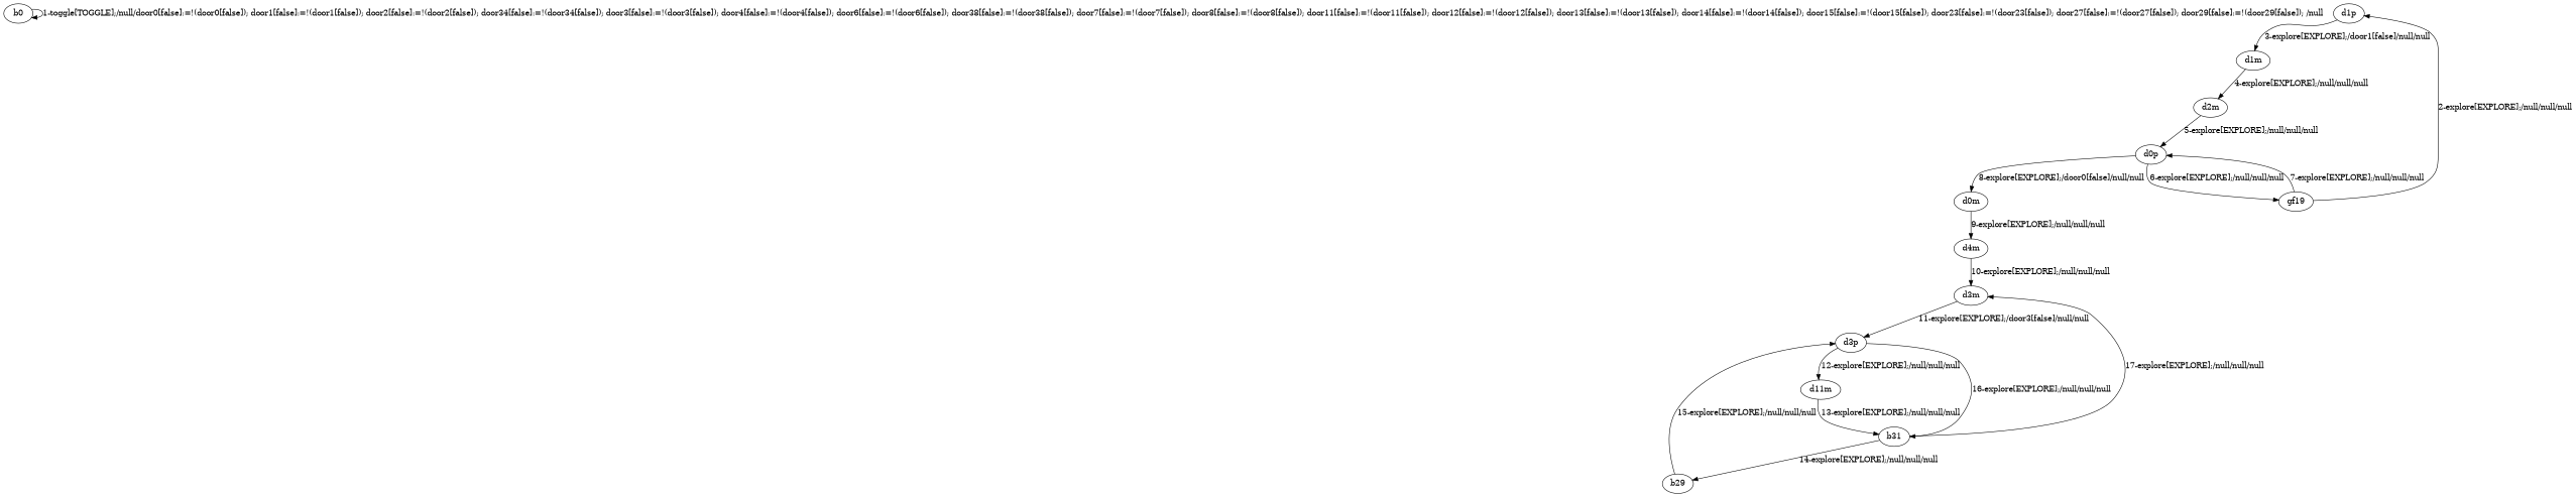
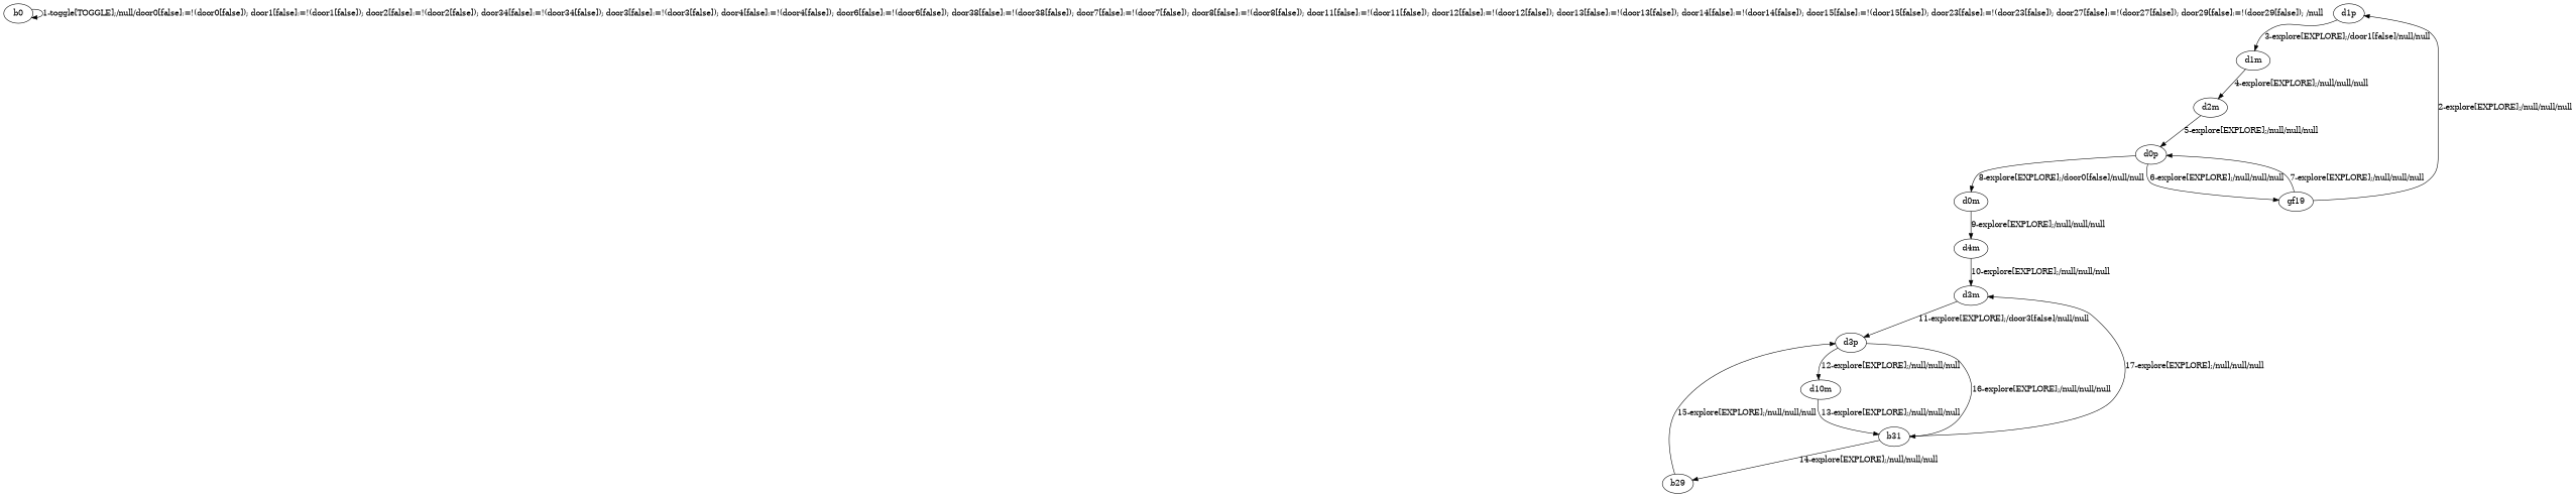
  digraph {
    b0
    d1p
    d1m
    d2m
    d0p
    gf19
    d0m
    d4m
    d3m
    d3p
-   d10m [label=d11m]
+   d10m
    b31
    b29
    b0 -> b0 [label="1-toggle[TOGGLE];/null/door0[false]:=!(door0[false]); door1[false]:=!(door1[false]); door2[false]:=!(door2[false]); door34[false]:=!(door34[false]); door3[false]:=!(door3[false]); door4[false]:=!(door4[false]); door6[false]:=!(door6[false]); door38[false]:=!(door38[false]); door7[false]:=!(door7[false]); door8[false]:=!(door8[false]); door11[false]:=!(door11[false]); door12[false]:=!(door12[false]); door13[false]:=!(door13[false]); door14[false]:=!(door14[false]); door15[false]:=!(door15[false]); door23[false]:=!(door23[false]); door27[false]:=!(door27[false]); door29[false]:=!(door29[false]); /null"]
    d1p -> d1m [label="3-explore[EXPLORE];/door1[false]/null/null"]
    d1m -> d2m [label="4-explore[EXPLORE];/null/null/null"]
    d2m -> d0p [label="5-explore[EXPLORE];/null/null/null"]
    d0p -> gf19 [label="6-explore[EXPLORE];/null/null/null"]
    d0p -> d0m [label="8-explore[EXPLORE];/door0[false]/null/null"]
    gf19 -> d1p [label="2-explore[EXPLORE];/null/null/null"]
    gf19 -> d0p [label="7-explore[EXPLORE];/null/null/null"]
    d0m -> d4m [label="9-explore[EXPLORE];/null/null/null"]
    d4m -> d3m [label="10-explore[EXPLORE];/null/null/null"]
    d3m -> d3p [label="11-explore[EXPLORE];/door3[false]/null/null"]
    d3p -> d10m [label="12-explore[EXPLORE];/null/null/null"]
    d3p -> b31 [label="16-explore[EXPLORE];/null/null/null"]
    d10m -> b31 [label="13-explore[EXPLORE];/null/null/null"]
    b31 -> d3m [label="17-explore[EXPLORE];/null/null/null"]
    b31 -> b29 [label="14-explore[EXPLORE];/null/null/null"]
    b29 -> d3p [label="15-explore[EXPLORE];/null/null/null"]
  }
